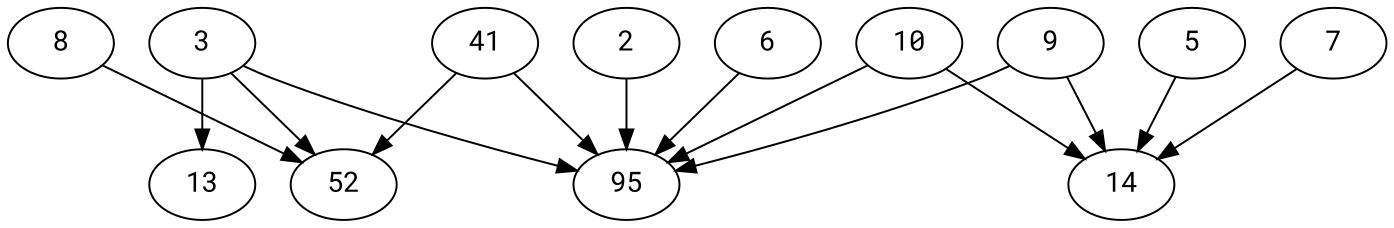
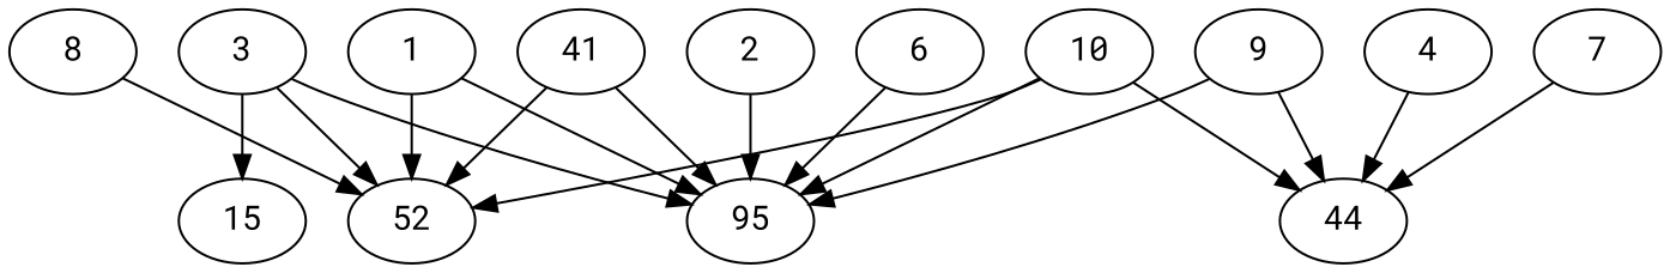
  digraph {
    fontname="Roboto Mono"
    node [alpha=0.12 fontname="Roboto Mono"]
    edge [fontname="Roboto Mono"]
+   1 [alpha=0.04 expect_size=34466816]
    n2 [expect_size=26478592 label=52]
    n3 [alpha=0.20 expect_size=8562688 label=95]
    2 [alpha=0.06 expect_size=11610112]
    3 [alpha=0.14 expect_size=42194944]
-   13 [alpha=0.15 expect_size=39792640]
-   4 [expect_size=20797440 label=5]
-   14 [alpha=0.09 expect_size=26779648]
+   13 [alpha=0.15 expect_size=39792640 label=15]
+   4 [expect_size=20797440]
+   14 [alpha=0.09 expect_size=26779648 label=44]
    6 [alpha=0.13 expect_size=8420352]
    7 [alpha=0.17 expect_size=30155776]
    8 [alpha=0.17 expect_size=49249280]
    9 [alpha=0.08 expect_size=29420544]
    10 [alpha=0.06 expect_size=12007424]
    n14 [alpha=0.16 expect_size=16766976 label=41]
+   1 -> n2
+   1 -> n3
    2 -> n3
    3 -> n2
    3 -> n3
    3 -> 13
    4 -> 14
    6 -> n3
    7 -> 14
    8 -> n2
    9 -> n3
    9 -> 14
+   10 -> n2
    10 -> n3
    10 -> 14
    n14 -> n2
    n14 -> n3
  }
